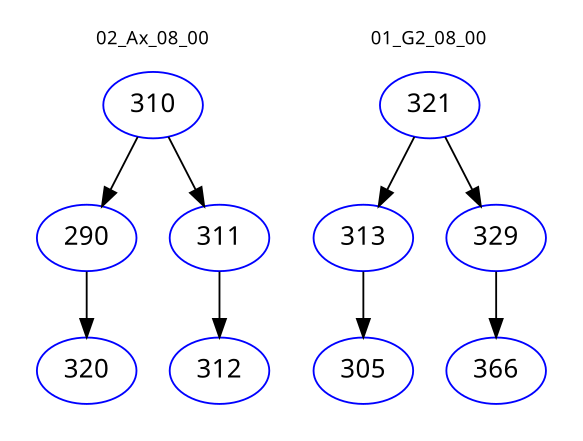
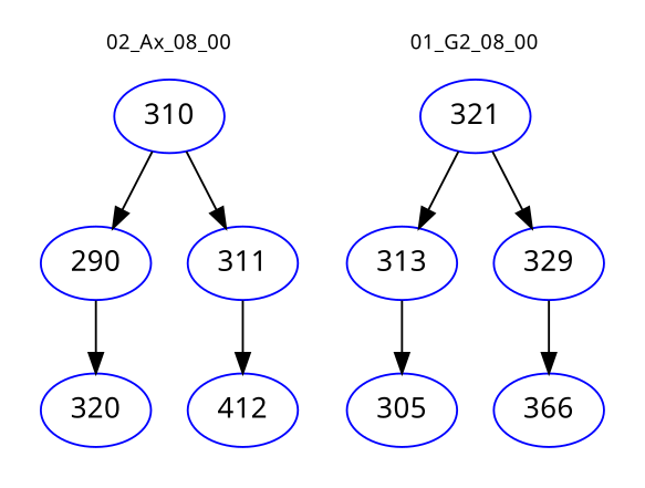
  digraph {
    fontname="Noto Sans"
    node [color=blue fontname="Noto Sans"]
    edge [color=black fontname="Noto Sans"]
    n1 [label=310]
    n2 [label=290]
    n3 [label=311]
    n4 [label=320]
-   n5 [label=312]
+   n5 [label=412]
    n6 [label=321]
    n7 [label=313]
    n8 [label=329]
    n9 [label=305]
    n10 [label=366]
    subgraph cluster_1 {
      color=white
      fontsize=10
      label="02_Ax_08_00"
      n1
      n2
      n3
      n4
      n5
    }
    subgraph cluster_2 {
      color=white
      fontsize=10
      label="01_G2_08_00"
      n6
      n7
      n8
      n9
      n10
    }
    n1 -> n2
    n1 -> n3
    n2 -> n4
    n3 -> n5
    n6 -> n7
    n6 -> n8
    n7 -> n9
    n8 -> n10
  }
